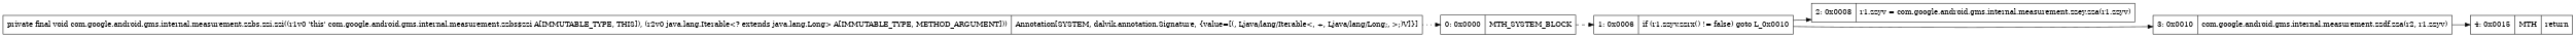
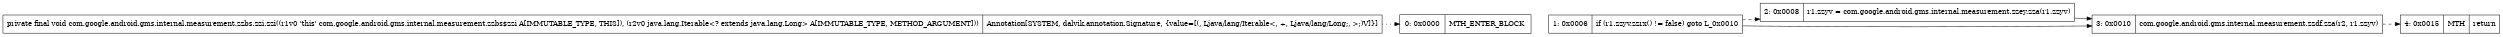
  digraph {
    rankdir=LR
    node [shape=record]
    edge [style=solid]
-   n1 [label="{0\:\ 0x0000|MTH_SYSTEM_BLOCK\l}"]
+   n1 [label="{0\:\ 0x0000|MTH_ENTER_BLOCK\l}"]
    n2 [label="{1\:\ 0x0006|if (r1.zzyv.zzrx() != false) goto L_0x0010\l}"]
    n3 [label="{2\:\ 0x0008|r1.zzyv = com.google.android.gms.internal.measurement.zzey.zza(r1.zzyv)\l}"]
    n4 [label="{3\:\ 0x0010|com.google.android.gms.internal.measurement.zzdf.zza(r2, r1.zzyv)\l}"]
    n5 [label="{4\:\ 0x0015|MTH\l|return\l}"]
    n6 [label="{private final void com.google.android.gms.internal.measurement.zzbs.zzi.zzi((r1v0 'this' com.google.android.gms.internal.measurement.zzbs$zzi A[IMMUTABLE_TYPE, THIS]), (r2v0 java.lang.Iterable\<? extends java.lang.Long\> A[IMMUTABLE_TYPE, METHOD_ARGUMENT]))  | Annotation[SYSTEM, dalvik.annotation.Signature, \{value=[(, Ljava\/lang\/Iterable\<, +, Ljava\/lang\/Long;, \>;)V]\}]\l}"]
-   n1 -> n2 [style=dashed]
-   n2 -> n3
+   n2 -> n3 [style=dashed]
    n2 -> n4
-   n4 -> n5
+   n3 -> n4
+   n4 -> n5 [style=dashed]
    n6 -> n1 [style=dotted]
  }
